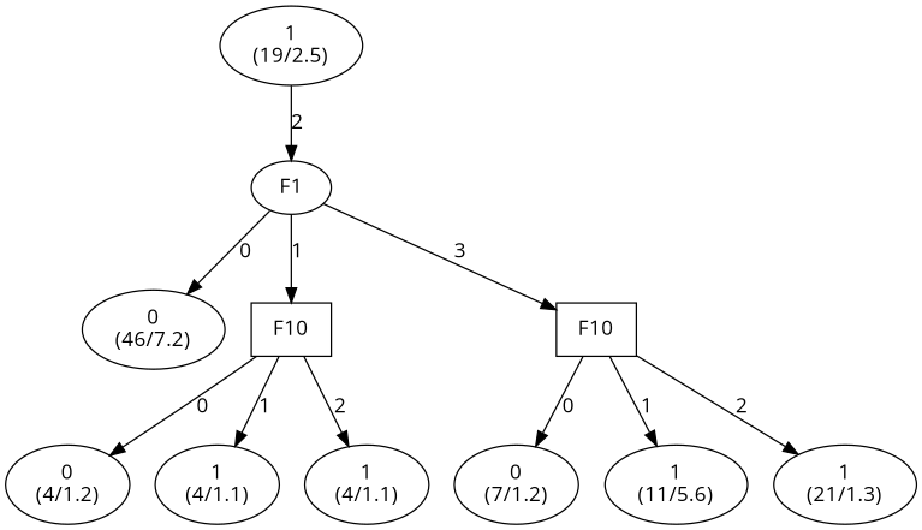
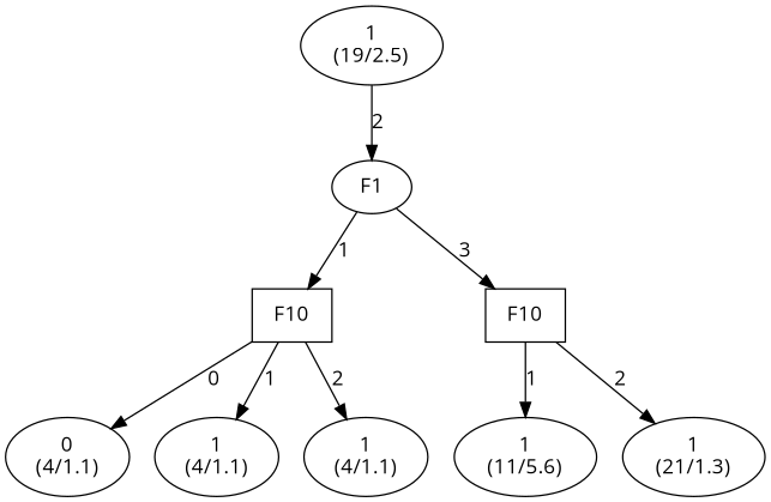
  digraph {
    fontname="Open Sans"
    node [fontname="Open Sans" shape=ellipse]
    edge [fontname="Open Sans"]
    n1 [label="F1\n"]
-   n2 [label="0\n(46/7.2)"]
    n3 [label="F10\n" shape=box]
    n4 [label="F10\n" shape=box]
-   n5 [label="0\n(4/1.2)"]
+   n5 [label="0\n(4/1.1)"]
    n6 [label="1\n(4/1.1)"]
    n7 [label="1\n(4/1.1)"]
    n8 [label="1\n(19/2.5)"]
-   n9 [label="0\n(7/1.2)"]
    n10 [label="1\n(11/5.6)"]
    n11 [label="1\n(21/1.3)"]
-   n1 -> n2 [label=0]
    n1 -> n3 [label=1]
    n1 -> n4 [label=3]
    n3 -> n5 [label=0]
    n3 -> n6 [label=1]
    n3 -> n7 [label=2]
-   n4 -> n9 [label=0]
    n4 -> n10 [label=1]
    n4 -> n11 [label=2]
    n8 -> n1 [label=2]
  }
